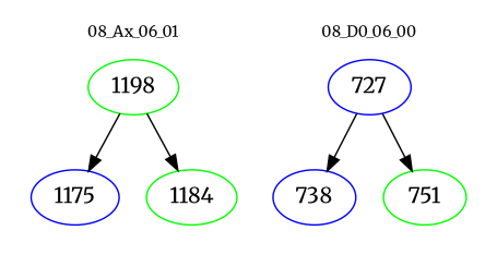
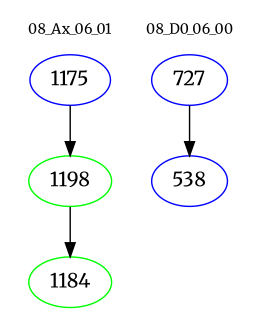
  digraph {
    fontname=Merriweather
    node [color=blue fontname=Merriweather]
    edge [color=black fontname=Merriweather]
    n1 [label=1175]
    n2 [color=green label=1184]
    n3 [color=green label=1198]
    n4 [label=727]
-   n5 [label=738]
-   n6 [color=green label=751]
+   n5 [label=538]
    subgraph cluster_1 {
      color=white
      fontsize=10
      label="08_Ax_06_01"
      n1
      n2
      n3
    }
    subgraph cluster_2 {
      color=white
      fontsize=10
      label="08_D0_06_00"
      n4
      n5
-     n6
    }
-   n3 -> n1
+   n1 -> n3
    n3 -> n2
    n4 -> n5
-   n4 -> n6
  }
